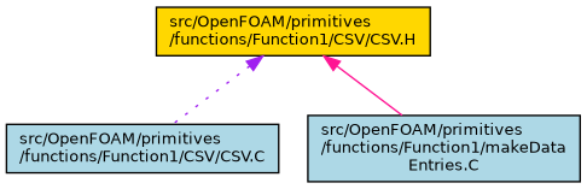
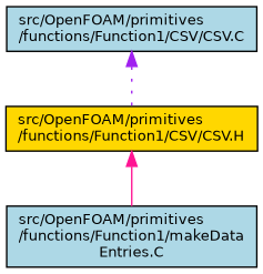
  digraph {
    node [color=black fillcolor=lightblue fontname=Helvetica fontsize=10 shape=record style=filled]
    edge [dir=back fontname=Helvetica fontsize=10 labelfontname=Helvetica labelfontsize=10]
    n1 [fillcolor=gold fontcolor=black height=0.2 label="src/OpenFOAM/primitives\l/functions/Function1/CSV/CSV.H" width=0.4]
    n2 [height=0.2 label="src/OpenFOAM/primitives\l/functions/Function1/CSV/CSV.C" width=0.4]
    n3 [height=0.2 label="src/OpenFOAM/primitives\l/functions/Function1/makeData\lEntries.C" width=0.4]
-   n1 -> n2 [color=purple style=dotted]
+   n2 -> n1 [color=purple style=dotted]
    n1 -> n3 [color=deeppink style=solid]
  }
